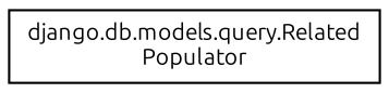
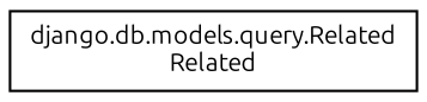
  digraph {
    rankdir=LR
    fontname=Ubuntu
-   n1 [color=black fillcolor=white fontname=Ubuntu fontsize=10 height=0.2 label="django.db.models.query.Related\lPopulator" shape=record style=filled width=0.4]
+   n1 [color=black fillcolor=white fontname=Ubuntu fontsize=10 height=0.2 label="django.db.models.query.Related\lRelated" shape=record style=filled width=0.4]
  }
